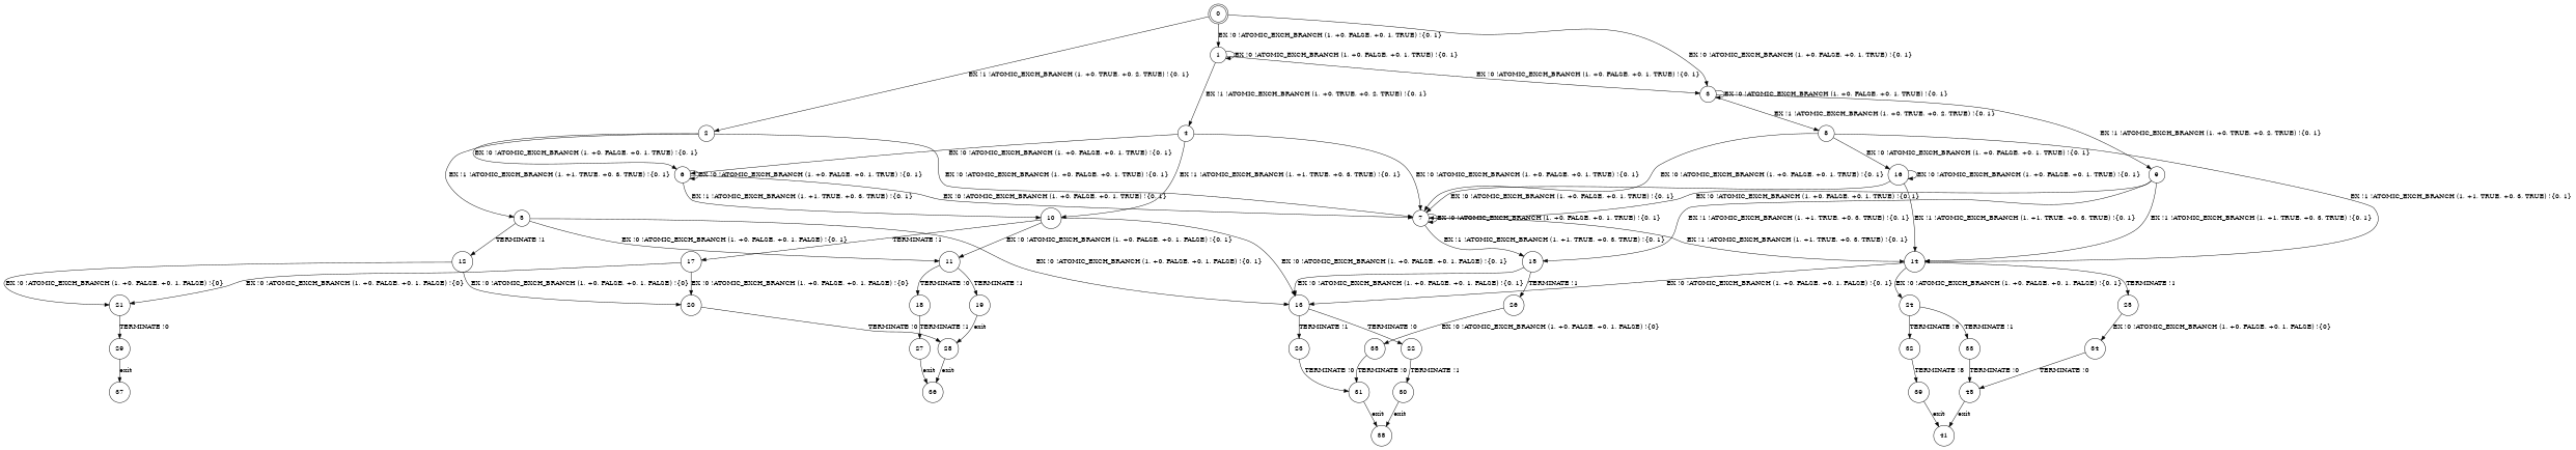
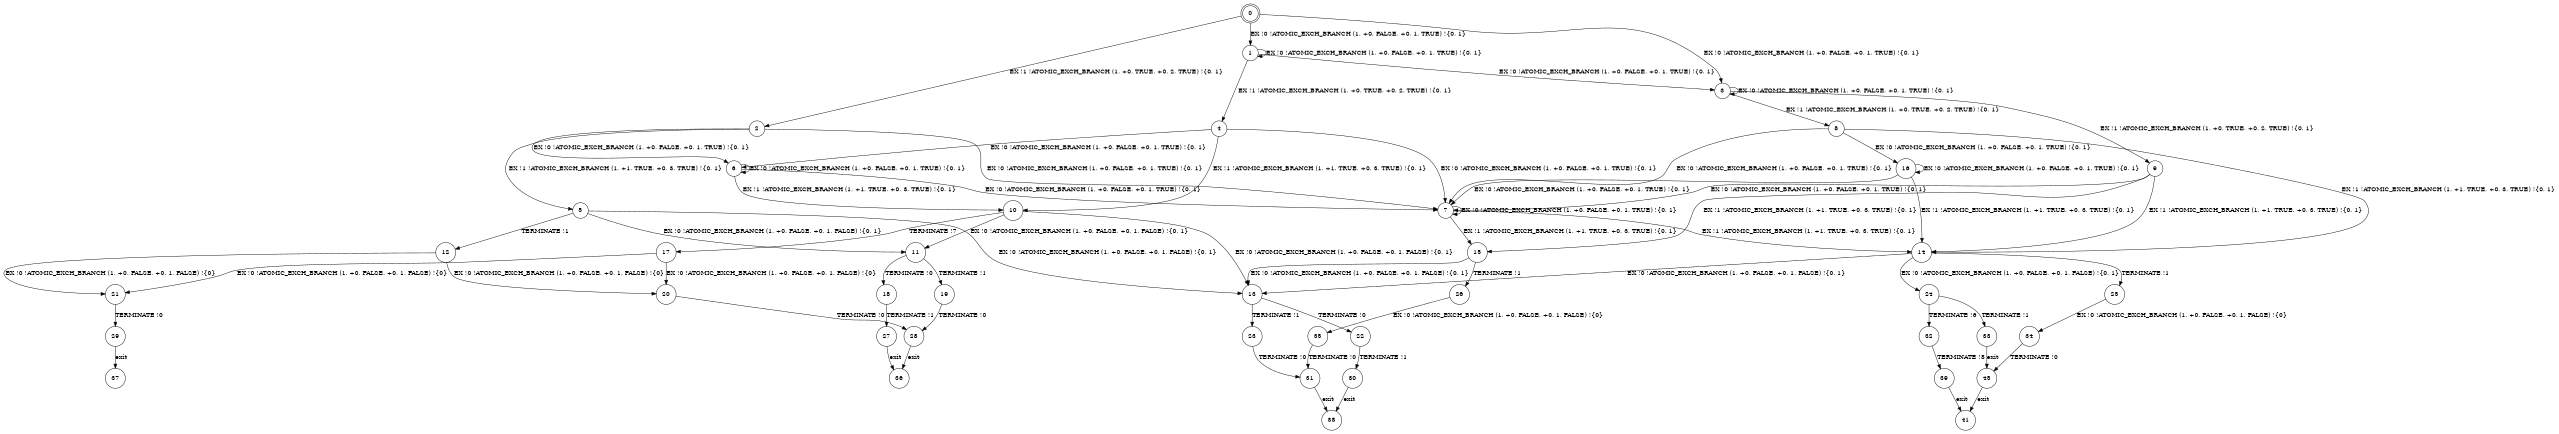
  digraph {
    node [shape=circle]
    0 [peripheries=2]
    1
    2
    3
    4
    5
    6
    7
    8
    9
    10
    11
    12
    13
    14
    15
    16
    17
    18
    19
    20
    21
    22
    23
    24
    25
    26
    27
    28
    29
    30
    31
    32
    33
    34
    35
    36
    37
    38
    39
    n41 [label=45]
    41
    0 -> 1 [label="EX !0 !ATOMIC_EXCH_BRANCH (1, +0, FALSE, +0, 1, TRUE) !{0, 1}"]
    0 -> 2 [label="EX !1 !ATOMIC_EXCH_BRANCH (1, +0, TRUE, +0, 2, TRUE) !{0, 1}"]
    0 -> 3 [label="EX !0 !ATOMIC_EXCH_BRANCH (1, +0, FALSE, +0, 1, TRUE) !{0, 1}"]
    1 -> 1 [label="EX !0 !ATOMIC_EXCH_BRANCH (1, +0, FALSE, +0, 1, TRUE) !{0, 1}"]
    1 -> 3 [label="EX !0 !ATOMIC_EXCH_BRANCH (1, +0, FALSE, +0, 1, TRUE) !{0, 1}"]
    1 -> 4 [label="EX !1 !ATOMIC_EXCH_BRANCH (1, +0, TRUE, +0, 2, TRUE) !{0, 1}"]
    2 -> 5 [label="EX !1 !ATOMIC_EXCH_BRANCH (1, +1, TRUE, +0, 3, TRUE) !{0, 1}"]
    2 -> 6 [label="EX !0 !ATOMIC_EXCH_BRANCH (1, +0, FALSE, +0, 1, TRUE) !{0, 1}"]
    2 -> 7 [label="EX !0 !ATOMIC_EXCH_BRANCH (1, +0, FALSE, +0, 1, TRUE) !{0, 1}"]
    3 -> 3 [label="EX !0 !ATOMIC_EXCH_BRANCH (1, +0, FALSE, +0, 1, TRUE) !{0, 1}"]
    3 -> 8 [label="EX !1 !ATOMIC_EXCH_BRANCH (1, +0, TRUE, +0, 2, TRUE) !{0, 1}"]
    3 -> 9 [label="EX !1 !ATOMIC_EXCH_BRANCH (1, +0, TRUE, +0, 2, TRUE) !{0, 1}"]
    4 -> 6 [label="EX !0 !ATOMIC_EXCH_BRANCH (1, +0, FALSE, +0, 1, TRUE) !{0, 1}"]
    4 -> 7 [label="EX !0 !ATOMIC_EXCH_BRANCH (1, +0, FALSE, +0, 1, TRUE) !{0, 1}"]
    4 -> 10 [label="EX !1 !ATOMIC_EXCH_BRANCH (1, +1, TRUE, +0, 3, TRUE) !{0, 1}"]
    5 -> 11 [label="EX !0 !ATOMIC_EXCH_BRANCH (1, +0, FALSE, +0, 1, FALSE) !{0, 1}"]
    5 -> 12 [label="TERMINATE !1"]
    5 -> 13 [label="EX !0 !ATOMIC_EXCH_BRANCH (1, +0, FALSE, +0, 1, FALSE) !{0, 1}"]
    6 -> 6 [label="EX !0 !ATOMIC_EXCH_BRANCH (1, +0, FALSE, +0, 1, TRUE) !{0, 1}"]
    6 -> 7 [label="EX !0 !ATOMIC_EXCH_BRANCH (1, +0, FALSE, +0, 1, TRUE) !{0, 1}"]
    6 -> 10 [label="EX !1 !ATOMIC_EXCH_BRANCH (1, +1, TRUE, +0, 3, TRUE) !{0, 1}"]
    7 -> 7 [label="EX !0 !ATOMIC_EXCH_BRANCH (1, +0, FALSE, +0, 1, TRUE) !{0, 1}"]
    7 -> 14 [label="EX !1 !ATOMIC_EXCH_BRANCH (1, +1, TRUE, +0, 3, TRUE) !{0, 1}"]
    7 -> 15 [label="EX !1 !ATOMIC_EXCH_BRANCH (1, +1, TRUE, +0, 3, TRUE) !{0, 1}"]
    8 -> 7 [label="EX !0 !ATOMIC_EXCH_BRANCH (1, +0, FALSE, +0, 1, TRUE) !{0, 1}"]
    8 -> 14 [label="EX !1 !ATOMIC_EXCH_BRANCH (1, +1, TRUE, +0, 3, TRUE) !{0, 1}"]
    8 -> 16 [label="EX !0 !ATOMIC_EXCH_BRANCH (1, +0, FALSE, +0, 1, TRUE) !{0, 1}"]
    9 -> 7 [label="EX !0 !ATOMIC_EXCH_BRANCH (1, +0, FALSE, +0, 1, TRUE) !{0, 1}"]
    9 -> 14 [label="EX !1 !ATOMIC_EXCH_BRANCH (1, +1, TRUE, +0, 3, TRUE) !{0, 1}"]
    9 -> 15 [label="EX !1 !ATOMIC_EXCH_BRANCH (1, +1, TRUE, +0, 3, TRUE) !{0, 1}"]
    10 -> 11 [label="EX !0 !ATOMIC_EXCH_BRANCH (1, +0, FALSE, +0, 1, FALSE) !{0, 1}"]
    10 -> 13 [label="EX !0 !ATOMIC_EXCH_BRANCH (1, +0, FALSE, +0, 1, FALSE) !{0, 1}"]
-   10 -> 17 [label="TERMINATE !1"]
+   10 -> 17 [label="TERMINATE !7"]
    11 -> 18 [label="TERMINATE !0"]
    11 -> 19 [label="TERMINATE !1"]
    12 -> 20 [label="EX !0 !ATOMIC_EXCH_BRANCH (1, +0, FALSE, +0, 1, FALSE) !{0}"]
    12 -> 21 [label="EX !0 !ATOMIC_EXCH_BRANCH (1, +0, FALSE, +0, 1, FALSE) !{0}"]
    13 -> 22 [label="TERMINATE !0"]
    13 -> 23 [label="TERMINATE !1"]
    14 -> 13 [label="EX !0 !ATOMIC_EXCH_BRANCH (1, +0, FALSE, +0, 1, FALSE) !{0, 1}"]
    14 -> 24 [label="EX !0 !ATOMIC_EXCH_BRANCH (1, +0, FALSE, +0, 1, FALSE) !{0, 1}"]
    14 -> 25 [label="TERMINATE !1"]
    15 -> 13 [label="EX !0 !ATOMIC_EXCH_BRANCH (1, +0, FALSE, +0, 1, FALSE) !{0, 1}"]
    15 -> 26 [label="TERMINATE !1"]
    16 -> 7 [label="EX !0 !ATOMIC_EXCH_BRANCH (1, +0, FALSE, +0, 1, TRUE) !{0, 1}"]
    16 -> 14 [label="EX !1 !ATOMIC_EXCH_BRANCH (1, +1, TRUE, +0, 3, TRUE) !{0, 1}"]
    16 -> 16 [label="EX !0 !ATOMIC_EXCH_BRANCH (1, +0, FALSE, +0, 1, TRUE) !{0, 1}"]
    17 -> 20 [label="EX !0 !ATOMIC_EXCH_BRANCH (1, +0, FALSE, +0, 1, FALSE) !{0}"]
    17 -> 21 [label="EX !0 !ATOMIC_EXCH_BRANCH (1, +0, FALSE, +0, 1, FALSE) !{0}"]
    18 -> 27 [label="TERMINATE !1"]
-   19 -> 28 [label=exit]
+   19 -> 28 [label="TERMINATE !0"]
    20 -> 28 [label="TERMINATE !0"]
    21 -> 29 [label="TERMINATE !0"]
    22 -> 30 [label="TERMINATE !1"]
    23 -> 31 [label="TERMINATE !0"]
    24 -> 32 [label="TERMINATE !6"]
    24 -> 33 [label="TERMINATE !1"]
    25 -> 34 [label="EX !0 !ATOMIC_EXCH_BRANCH (1, +0, FALSE, +0, 1, FALSE) !{0}"]
    26 -> 35 [label="EX !0 !ATOMIC_EXCH_BRANCH (1, +0, FALSE, +0, 1, FALSE) !{0}"]
    27 -> 36 [label=exit]
    28 -> 36 [label=exit]
    29 -> 37 [label=exit]
    30 -> 38 [label=exit]
    31 -> 38 [label=exit]
    32 -> 39 [label="TERMINATE !8"]
-   33 -> n41 [label="TERMINATE !0"]
+   33 -> n41 [label=exit]
    34 -> n41 [label="TERMINATE !0"]
    35 -> 31 [label="TERMINATE !0"]
    39 -> 41 [label=exit]
    n41 -> 41 [label=exit]
  }
